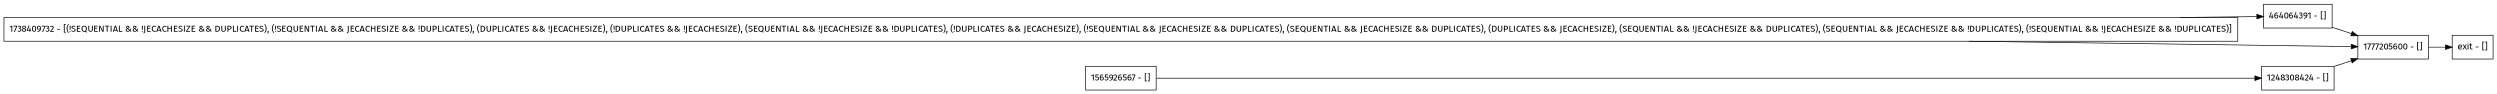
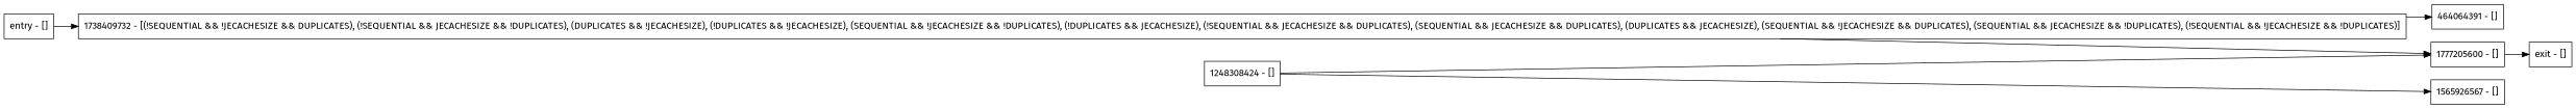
  digraph {
    fontname="Fira Sans"
    rankdir=LR
    node [fontname="Fira Sans" shape=record]
    edge [fontname="Fira Sans"]
+   n1 [label="entry - []"]
    n2 [label="1738409732 - [(!SEQUENTIAL && !JECACHESIZE && DUPLICATES), (!SEQUENTIAL && JECACHESIZE && !DUPLICATES), (DUPLICATES && !JECACHESIZE), (!DUPLICATES && !JECACHESIZE), (SEQUENTIAL && !JECACHESIZE && !DUPLICATES), (!DUPLICATES && JECACHESIZE), (!SEQUENTIAL && JECACHESIZE && DUPLICATES), (SEQUENTIAL && JECACHESIZE && DUPLICATES), (DUPLICATES && JECACHESIZE), (SEQUENTIAL && !JECACHESIZE && DUPLICATES), (SEQUENTIAL && JECACHESIZE && !DUPLICATES), (!SEQUENTIAL && !JECACHESIZE && !DUPLICATES)]"]
    n3 [label="464064391 - []"]
    n4 [label="1777205600 - []"]
    n5 [label="exit - []"]
    n6 [label="1248308424 - []"]
    n7 [label="1565926567 - []"]
+   n1 -> n2
    n2 -> n3
    n2 -> n4
-   n3 -> n4
    n4 -> n5
    n6 -> n4
-   n7 -> n6
+   n6 -> n7
  }
